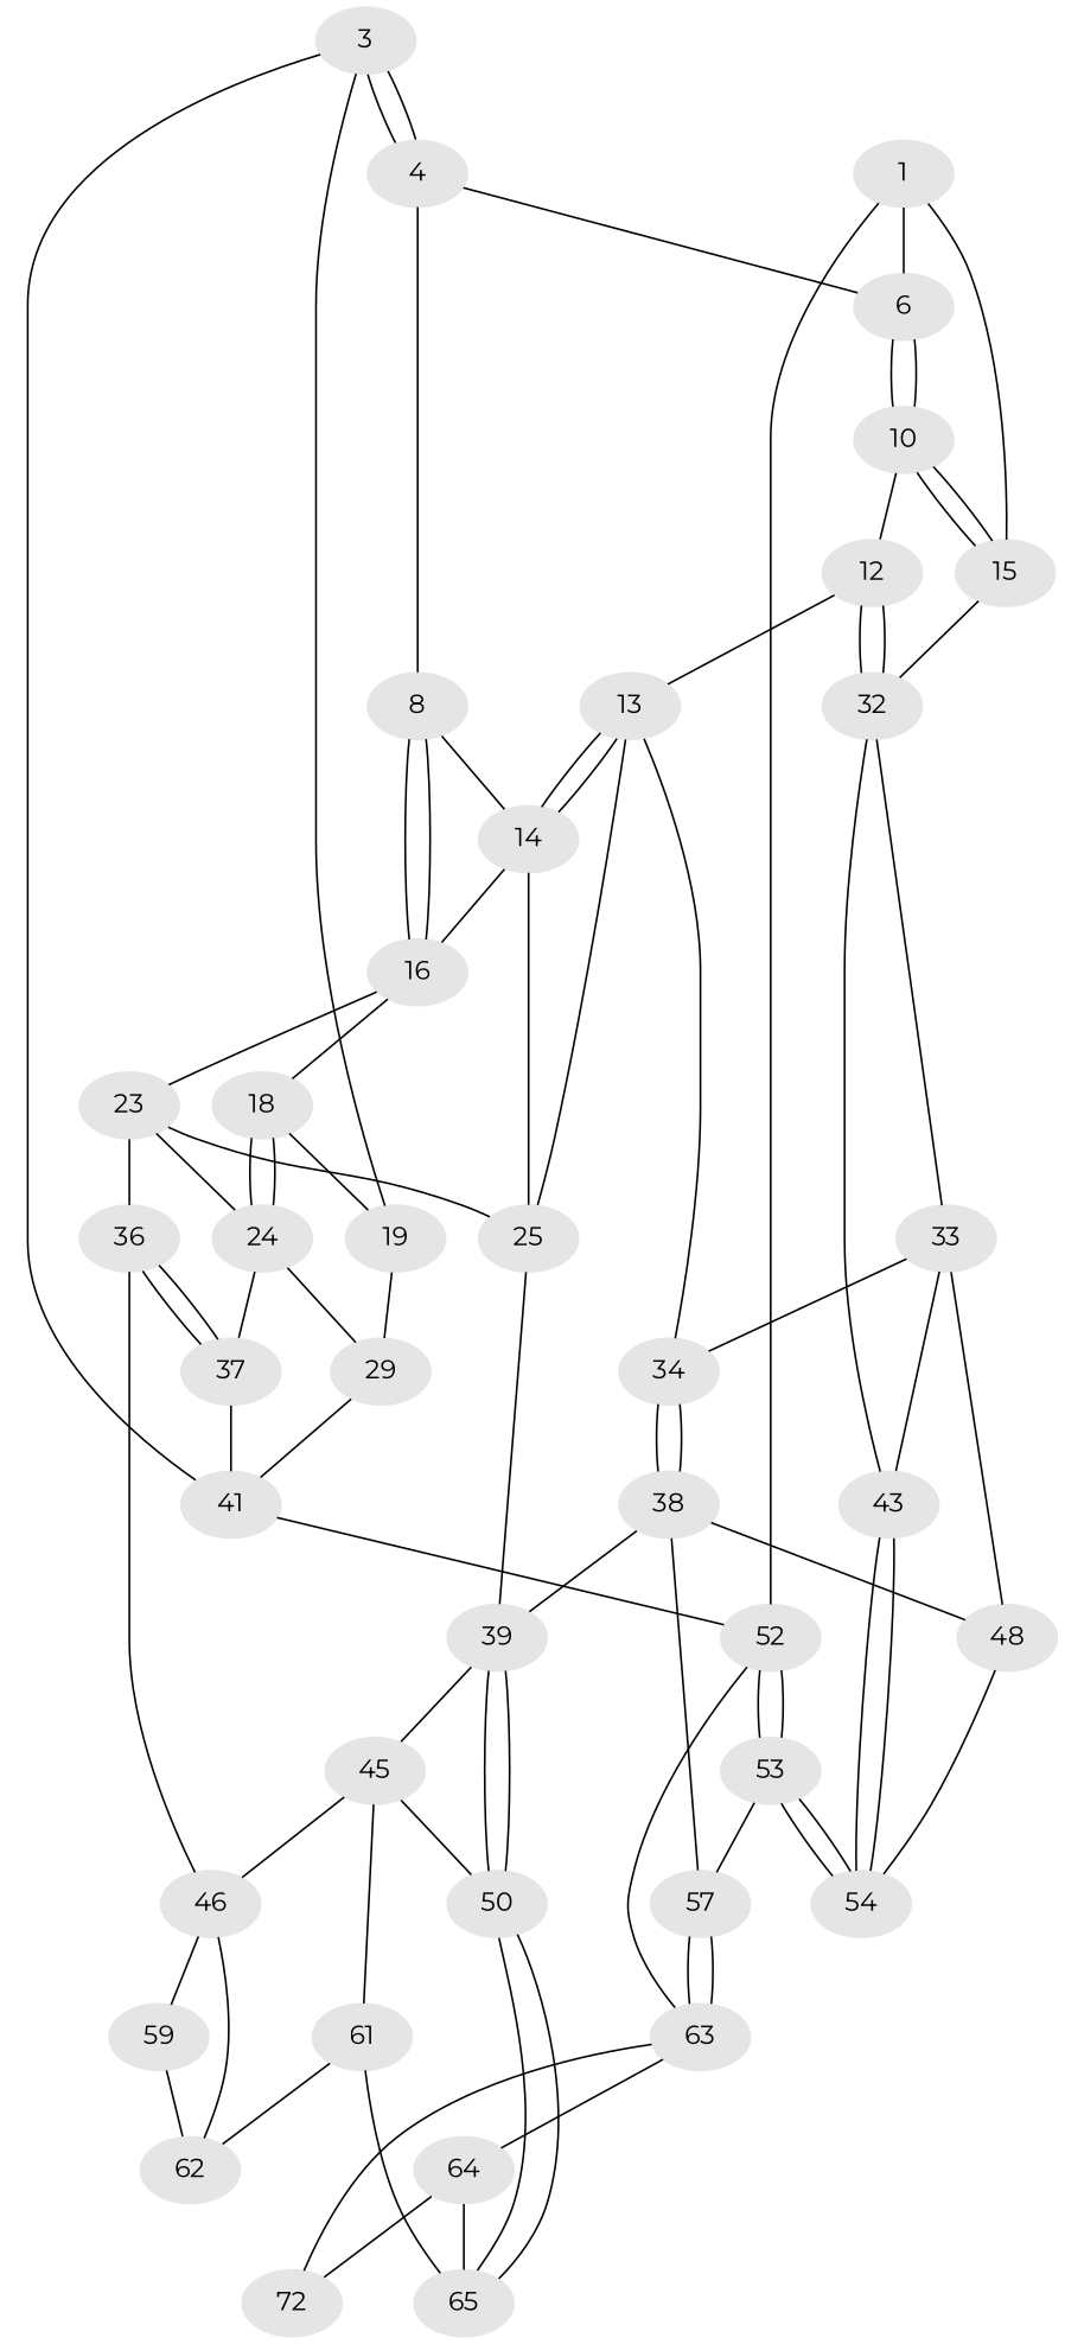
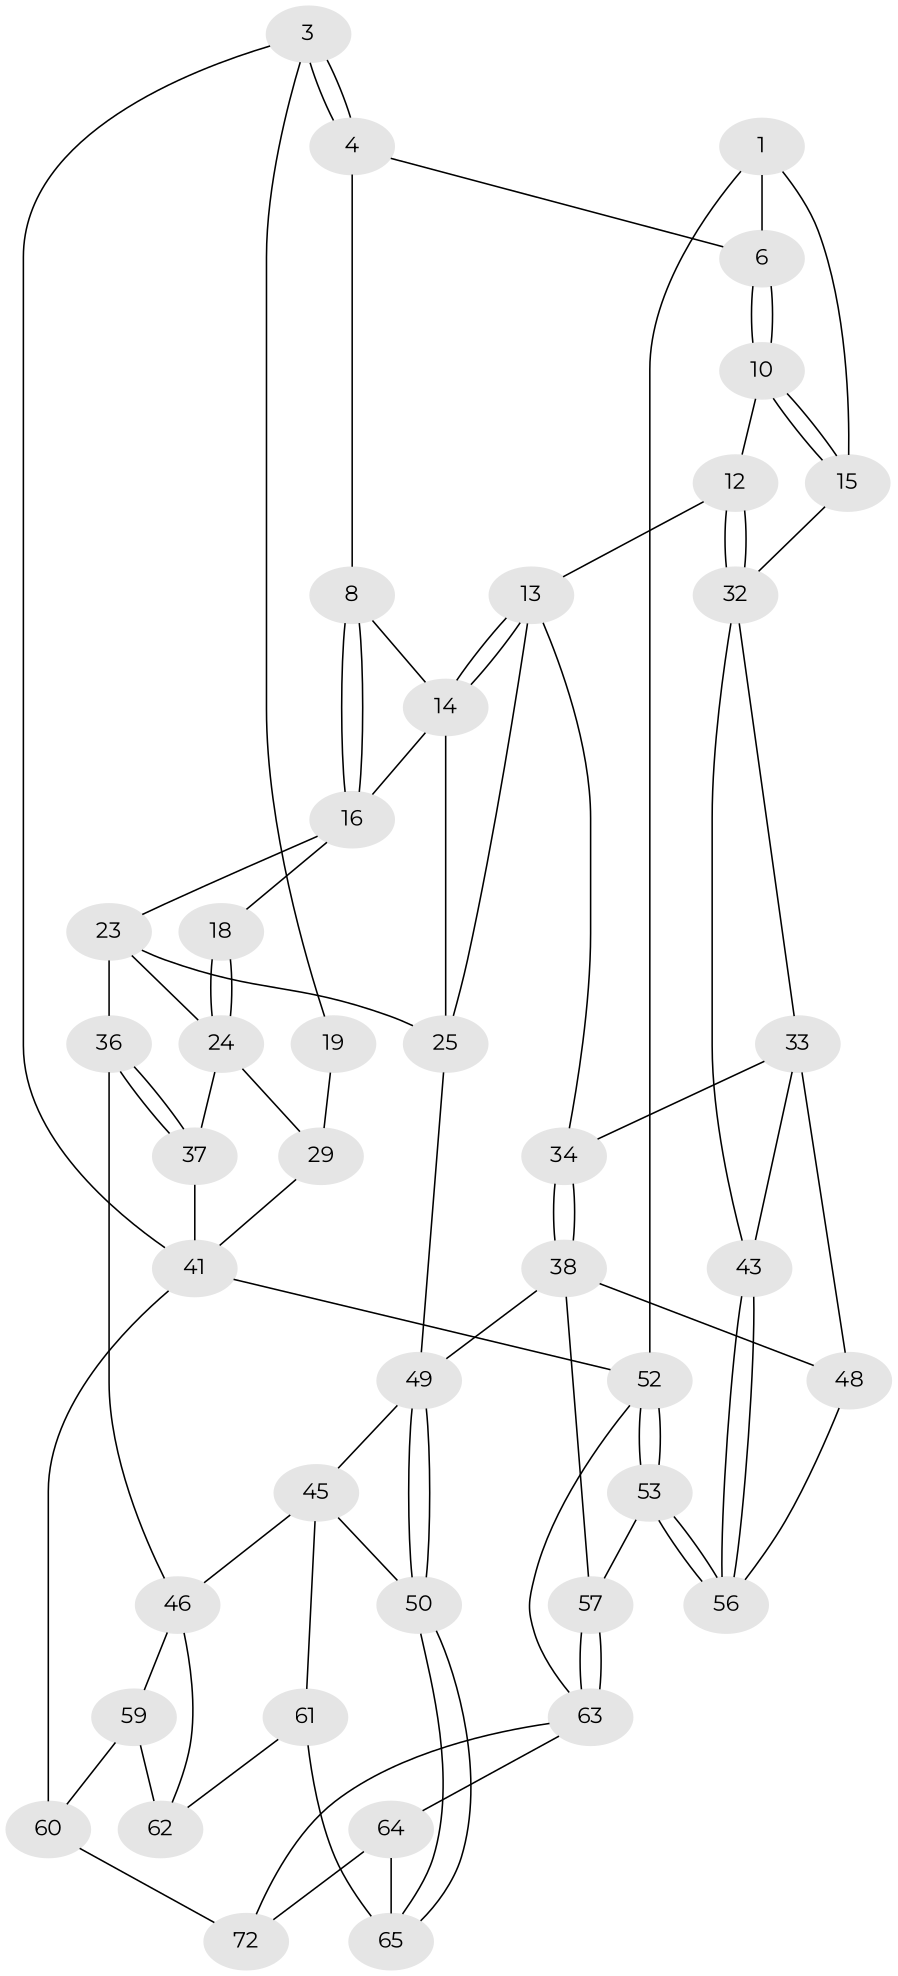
  graph {
    fontname=Montserrat
    node [color=gray90 fontname=Montserrat style=filled]
    edge [fontname=Montserrat]
    1 [super="+2"]
    6 [super="+7"]
    15 [super="+22"]
    52
    4 [super="+5"]
    3
    19 [super="+20"]
    41 [super="+42"]
    10 [super="+11"]
    32 [super="+35"]
    53 [super="+56"]
    63 [super="+68"]
    8 [super="+9"]
    29 [super="+31"]
+   60 [super="+70"]
    14 [super="+21"]
    16 [super="+17"]
    12
    25 [super="+26"]
    18
    23 [super="+27"]
    13 [super="+30"]
    34
    33 [super="+44"]
    43
-   39 [super="+40"]
+   39 [super="+40" label=49]
    38 [super="+49"]
    24 [super="+28"]
    36
    37 [super="+47"]
    46 [super="+58"]
    45 [super="+51"]
    50
    48
-   54 [super="+55"]
+   54 [super="+55" label=56]
    57
    59
    62 [super="+66"]
    72
    61 [super="+67"]
    65 [super="+69"]
    64 [super="+71"]
    1 -- 6
    1 -- 15
    1 -- 52
    6 -- 10
    6 -- 10
    15 -- 32
    52 -- 53
    52 -- 53
    52 -- 63
    4 -- 6
    4 -- 8
    3 -- 4
    3 -- 4
    3 -- 19
    3 -- 41
    19 -- 29 [weight=2]
    41 -- 52
+   41 -- 60
    10 -- 15 [weight=2]
    10 -- 15
    10 -- 12
    32 -- 33
    32 -- 43
    53 -- 54 [weight=2]
    53 -- 54
    53 -- 57
    63 -- 72
    63 -- 64
    8 -- 14
    8 -- 16
    8 -- 16
    29 -- 41
+   60 -- 72
    14 -- 16
    14 -- 25
    16 -- 18
    16 -- 23
    12 -- 32
    12 -- 32
    12 -- 13
    25 -- 39
-   18 -- 19
    18 -- 24
    18 -- 24
    23 -- 25
    23 -- 24
    23 -- 36
    13 -- 14
    13 -- 14
    13 -- 25
    13 -- 34
    34 -- 38
    34 -- 38
    33 -- 34
    33 -- 43
    33 -- 48
    43 -- 54
    43 -- 54
    39 -- 45
    39 -- 50
    39 -- 50
    38 -- 39
    38 -- 48
    38 -- 57
    24 -- 29
    24 -- 37
    36 -- 37
    36 -- 37
    36 -- 46
    37 -- 41
    46 -- 59
    46 -- 62
    45 -- 46
    45 -- 50
    45 -- 61
    50 -- 65
    50 -- 65
    48 -- 54
    57 -- 63
    57 -- 63
+   59 -- 60
    59 -- 62
    61 -- 62 [weight=2]
    61 -- 65
    64 -- 72
    64 -- 65 [weight=2]
  }
